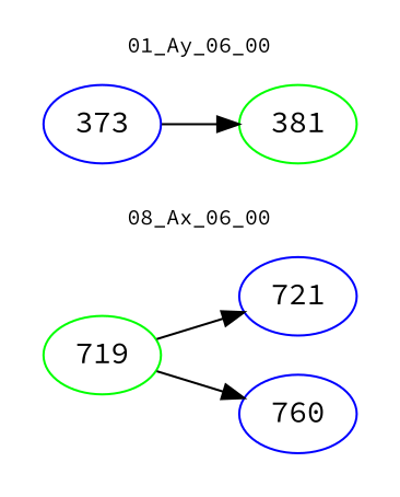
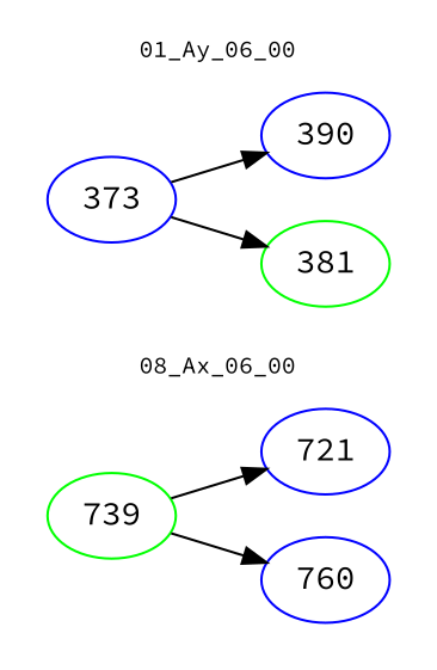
  digraph {
    fontname="Source Code Pro"
    rankdir=LR
    node [color=blue fontname="Source Code Pro"]
    edge [color=black fontname="Source Code Pro"]
-   n1 [color=green label=719]
+   n1 [color=green label=739]
    n2 [label=760]
    n3 [label=721]
    n4 [label=373]
    n5 [color=green label=381]
+   n6 [label=390]
    subgraph cluster_1 {
      color=white
      fontsize=10
      label="08_Ax_06_00"
      n1
      n2
      n3
    }
    subgraph cluster_2 {
      color=white
      fontsize=10
      label="01_Ay_06_00"
      n4
      n5
+     n6
    }
    n1 -> n2
    n1 -> n3
    n4 -> n5
+   n4 -> n6
  }
